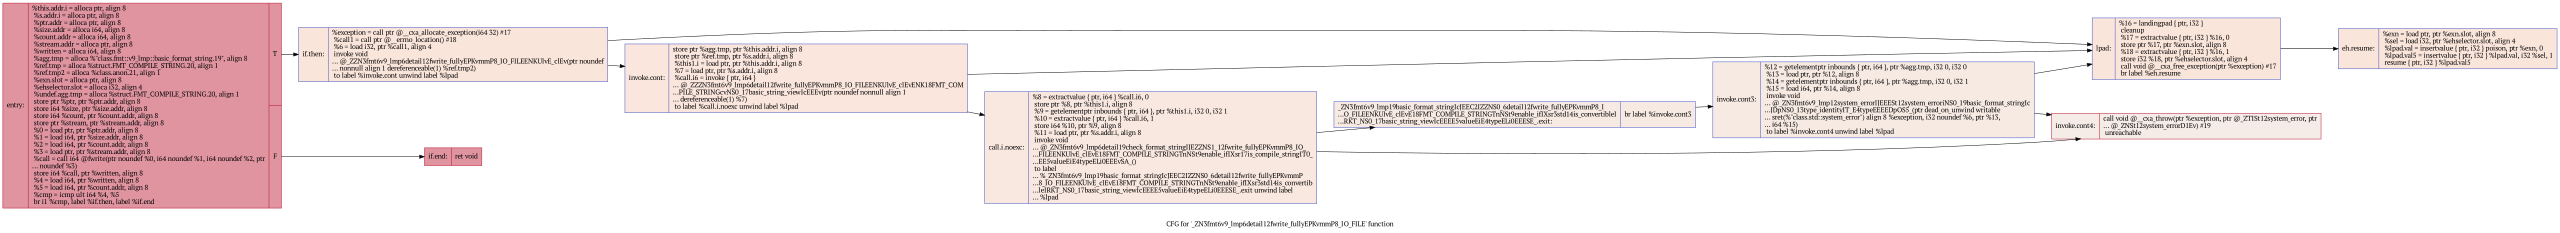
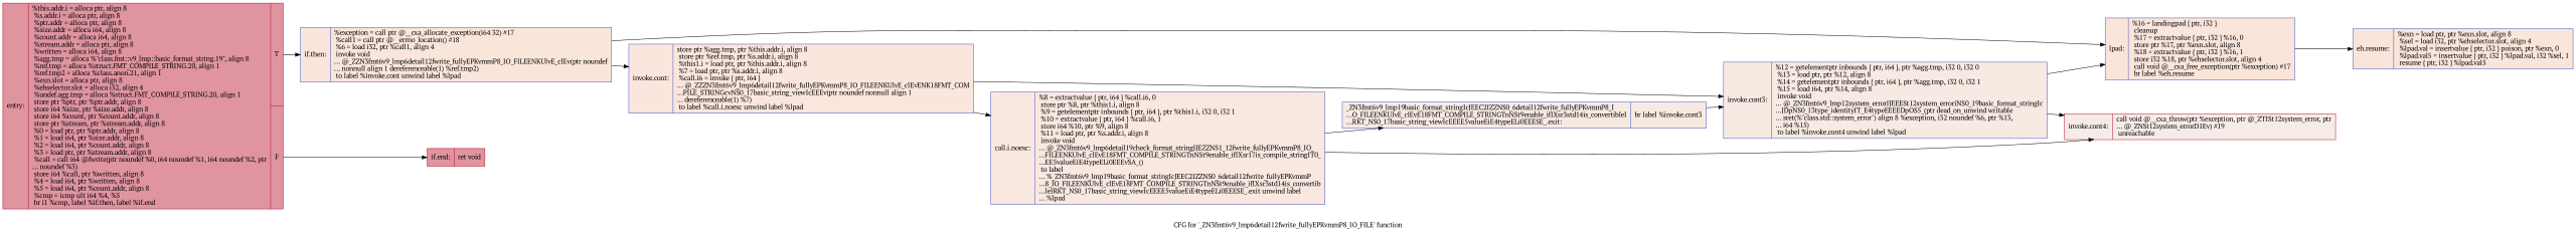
  digraph {
    fontname="PT Serif"
    label="CFG for '_ZN3fmt6v9_lmp6detail12fwrite_fullyEPKvmmP8_IO_FILE' function"
    rankdir=LR
    node [color="#3d50c3ff" fillcolor="#f4c5ad70" fontname="PT Serif" shape=record style=filled]
    edge [fontname="PT Serif"]
    n1 [color="#b70d28ff" fillcolor="#b70d2870" label="{entry:\l|  %this.addr.i = alloca ptr, align 8\l  %s.addr.i = alloca ptr, align 8\l  %ptr.addr = alloca ptr, align 8\l  %size.addr = alloca i64, align 8\l  %count.addr = alloca i64, align 8\l  %stream.addr = alloca ptr, align 8\l  %written = alloca i64, align 8\l  %agg.tmp = alloca %\"class.fmt::v9_lmp::basic_format_string.19\", align 8\l  %ref.tmp = alloca %struct.FMT_COMPILE_STRING.20, align 1\l  %ref.tmp2 = alloca %class.anon.21, align 1\l  %exn.slot = alloca ptr, align 8\l  %ehselector.slot = alloca i32, align 4\l  %undef.agg.tmp = alloca %struct.FMT_COMPILE_STRING.20, align 1\l  store ptr %ptr, ptr %ptr.addr, align 8\l  store i64 %size, ptr %size.addr, align 8\l  store i64 %count, ptr %count.addr, align 8\l  store ptr %stream, ptr %stream.addr, align 8\l  %0 = load ptr, ptr %ptr.addr, align 8\l  %1 = load i64, ptr %size.addr, align 8\l  %2 = load i64, ptr %count.addr, align 8\l  %3 = load ptr, ptr %stream.addr, align 8\l  %call = call i64 @fwrite(ptr noundef %0, i64 noundef %1, i64 noundef %2, ptr\l... noundef %3)\l  store i64 %call, ptr %written, align 8\l  %4 = load i64, ptr %written, align 8\l  %5 = load i64, ptr %count.addr, align 8\l  %cmp = icmp ult i64 %4, %5\l  br i1 %cmp, label %if.then, label %if.end\l|{<s0>T|<s1>F}}"]
    n2 [label="{if.then:\l|  %exception = call ptr @__cxa_allocate_exception(i64 32) #17\l  %call1 = call ptr @__errno_location() #18\l  %6 = load i32, ptr %call1, align 4\l  invoke void\l... @_ZZN3fmt6v9_lmp6detail12fwrite_fullyEPKvmmP8_IO_FILEENKUlvE_clEv(ptr noundef\l... nonnull align 1 dereferenceable(1) %ref.tmp2)\l          to label %invoke.cont unwind label %lpad\l}"]
    n3 [color="#b70d28ff" fillcolor="#b70d2870" label="{if.end:\l|  ret void\l}"]
    n4 [fillcolor="#f3c7b170" label="{invoke.cont:\l|  store ptr %agg.tmp, ptr %this.addr.i, align 8\l  store ptr %ref.tmp, ptr %s.addr.i, align 8\l  %this1.i = load ptr, ptr %this.addr.i, align 8\l  %7 = load ptr, ptr %s.addr.i, align 8\l  %call.i6 = invoke \{ ptr, i64 \}\l... @_ZZZN3fmt6v9_lmp6detail12fwrite_fullyEPKvmmP8_IO_FILEENKUlvE_clEvENK18FMT_COM\l...PILE_STRINGcvNS0_17basic_string_viewIcEEEv(ptr noundef nonnull align 1\l... dereferenceable(1) %7)\l          to label %call.i.noexc unwind label %lpad\l}"]
    n5 [label="{lpad:\l|  %16 = landingpad \{ ptr, i32 \}\l          cleanup\l  %17 = extractvalue \{ ptr, i32 \} %16, 0\l  store ptr %17, ptr %exn.slot, align 8\l  %18 = extractvalue \{ ptr, i32 \} %16, 1\l  store i32 %18, ptr %ehselector.slot, align 4\l  call void @__cxa_free_exception(ptr %exception) #17\l  br label %eh.resume\l}"]
    n6 [fillcolor="#f1ccb870" label="{call.i.noexc:\l|  %8 = extractvalue \{ ptr, i64 \} %call.i6, 0\l  store ptr %8, ptr %this1.i, align 8\l  %9 = getelementptr inbounds \{ ptr, i64 \}, ptr %this1.i, i32 0, i32 1\l  %10 = extractvalue \{ ptr, i64 \} %call.i6, 1\l  store i64 %10, ptr %9, align 8\l  %11 = load ptr, ptr %s.addr.i, align 8\l  invoke void\l... @_ZN3fmt6v9_lmp6detail19check_format_stringIJEZZNS1_12fwrite_fullyEPKvmmP8_IO_\l...FILEENKUlvE_clEvE18FMT_COMPILE_STRINGTnNSt9enable_ifIXsr17is_compile_stringIT0_\l...EE5valueEiE4typeELi0EEEvSA_()\l          to label\l... %_ZN3fmt6v9_lmp19basic_format_stringIcJEEC2IZZNS0_6detail12fwrite_fullyEPKvmmP\l...8_IO_FILEENKUlvE_clEvE18FMT_COMPILE_STRINGTnNSt9enable_ifIXsr3std14is_convertib\l...leIRKT_NS0_17basic_string_viewIcEEEE5valueEiE4typeELi0EEESE_.exit unwind label\l... %lpad\l}"]
    n7 [label="{eh.resume:\l|  %exn = load ptr, ptr %exn.slot, align 8\l  %sel = load i32, ptr %ehselector.slot, align 4\l  %lpad.val = insertvalue \{ ptr, i32 \} poison, ptr %exn, 0\l  %lpad.val5 = insertvalue \{ ptr, i32 \} %lpad.val, i32 %sel, 1\l  resume \{ ptr, i32 \} %lpad.val5\l}"]
    n8 [fillcolor="#eed0c070" label="{_ZN3fmt6v9_lmp19basic_format_stringIcJEEC2IZZNS0_6detail12fwrite_fullyEPKvmmP8_I\l...O_FILEENKUlvE_clEvE18FMT_COMPILE_STRINGTnNSt9enable_ifIXsr3std14is_convertibleI\l...RKT_NS0_17basic_string_viewIcEEEE5valueEiE4typeELi0EEESE_.exit:\l|  br label %invoke.cont3\l}"]
    n9 [color="#b70d28ff" fillcolor="#ead5c970" label="{invoke.cont4:\l|  call void @__cxa_throw(ptr %exception, ptr @_ZTISt12system_error, ptr\l... @_ZNSt12system_errorD1Ev) #19\l  unreachable\l}"]
    n10 [fillcolor="#eed0c070" label="{invoke.cont3:\l|  %12 = getelementptr inbounds \{ ptr, i64 \}, ptr %agg.tmp, i32 0, i32 0\l  %13 = load ptr, ptr %12, align 8\l  %14 = getelementptr inbounds \{ ptr, i64 \}, ptr %agg.tmp, i32 0, i32 1\l  %15 = load i64, ptr %14, align 8\l  invoke void\l... @_ZN3fmt6v9_lmp12system_errorIJEEESt12system_erroriNS0_19basic_format_stringIc\l...JDpNS0_13type_identityIT_E4typeEEEEDpOS5_(ptr dead_on_unwind writable\l... sret(%\"class.std::system_error\") align 8 %exception, i32 noundef %6, ptr %13,\l... i64 %15)\l          to label %invoke.cont4 unwind label %lpad\l}"]
    n1 -> n2 [tailport=s0]
    n1 -> n3 [tailport=s1]
    n2 -> n4
    n2 -> n5
-   n4 -> n5
+   n4 -> n10
    n4 -> n6
    n5 -> n7
    n6 -> n8
    n6 -> n9
    n8 -> n10
    n10 -> n5
    n10 -> n9
  }
